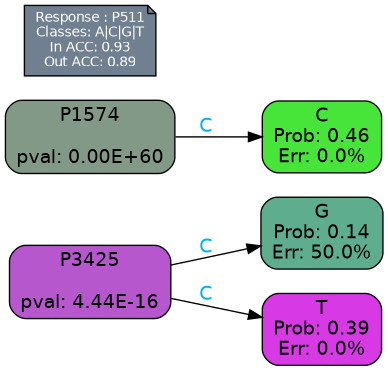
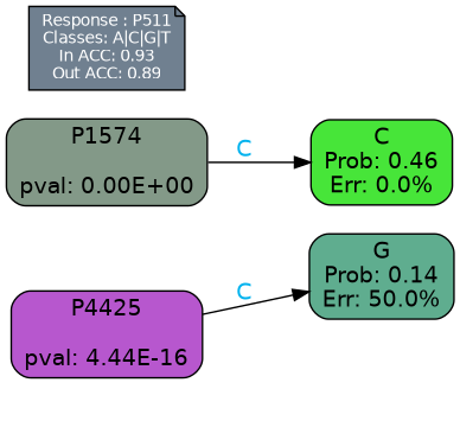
  digraph {
    rankdir=LR
    ranksep=equally
    splines=polylines
    node [color=black fontname=helvetica shape=box style="filled, rounded"]
    edge [fontcolor=deepskyblue2 fontname=helvetica]
    n1 [fillcolor="#5fad8f" label="G\nProb: 0.14\nErr: 50.0%"]
-   n2 [fillcolor="#d739e5" label="T\nProb: 0.39\nErr: 0.0%"]
    n3 [fillcolor="#47e539" label="C\nProb: 0.46\nErr: 0.0%"]
    n4 [align=left fillcolor=slategray fontcolor=white fontsize=10 label="Response : P511\nClasses: A|C|G|T\nIn ACC: 0.93\nOut ACC: 0.89\n" shape=note style=filled]
-   n5 [fillcolor="#839988" label="P1574\n\npval: 0.00E+60"]
-   n6 [fillcolor="#b757ce" label="P3425\n\npval: 4.44E-16"]
+   n5 [fillcolor="#839988" label="P1574\n\npval: 0.00E+00"]
+   n6 [fillcolor="#b757ce" label="P4425\n\npval: 4.44E-16"]
    subgraph sub_1 {
      rank=same
      n1
-     n2
      n3
    }
    subgraph sub_2 {
      rank=same
      n4
      n5
    }
    n5 -> n3 [label=C]
    n6 -> n1 [label=C]
-   n6 -> n2 [label=C]
  }
